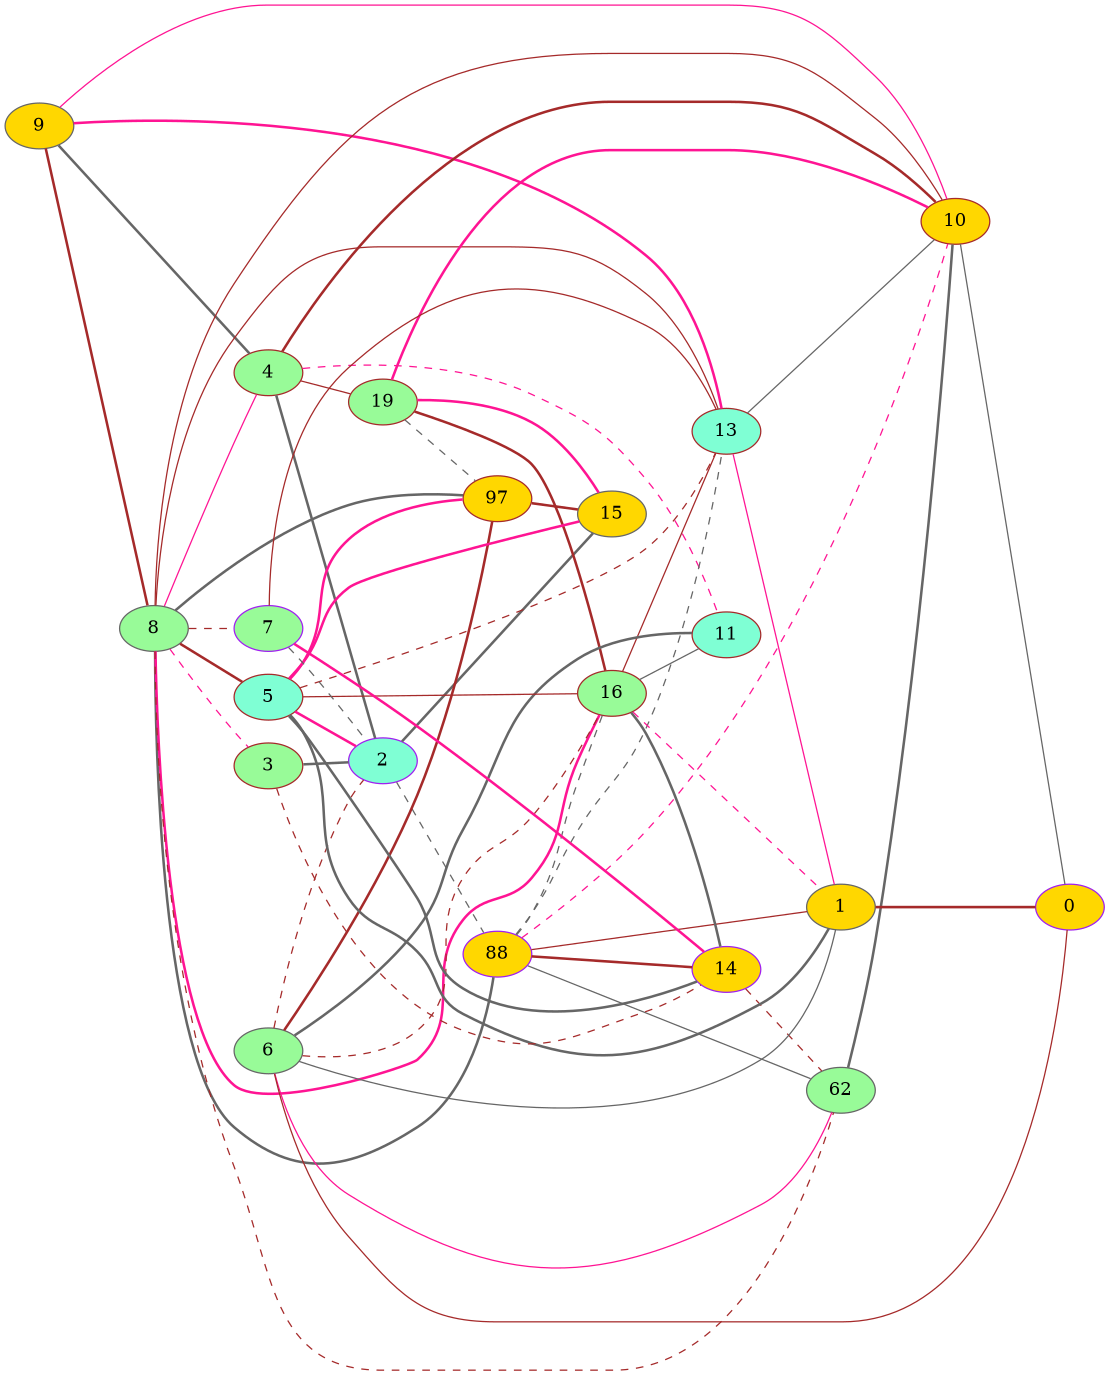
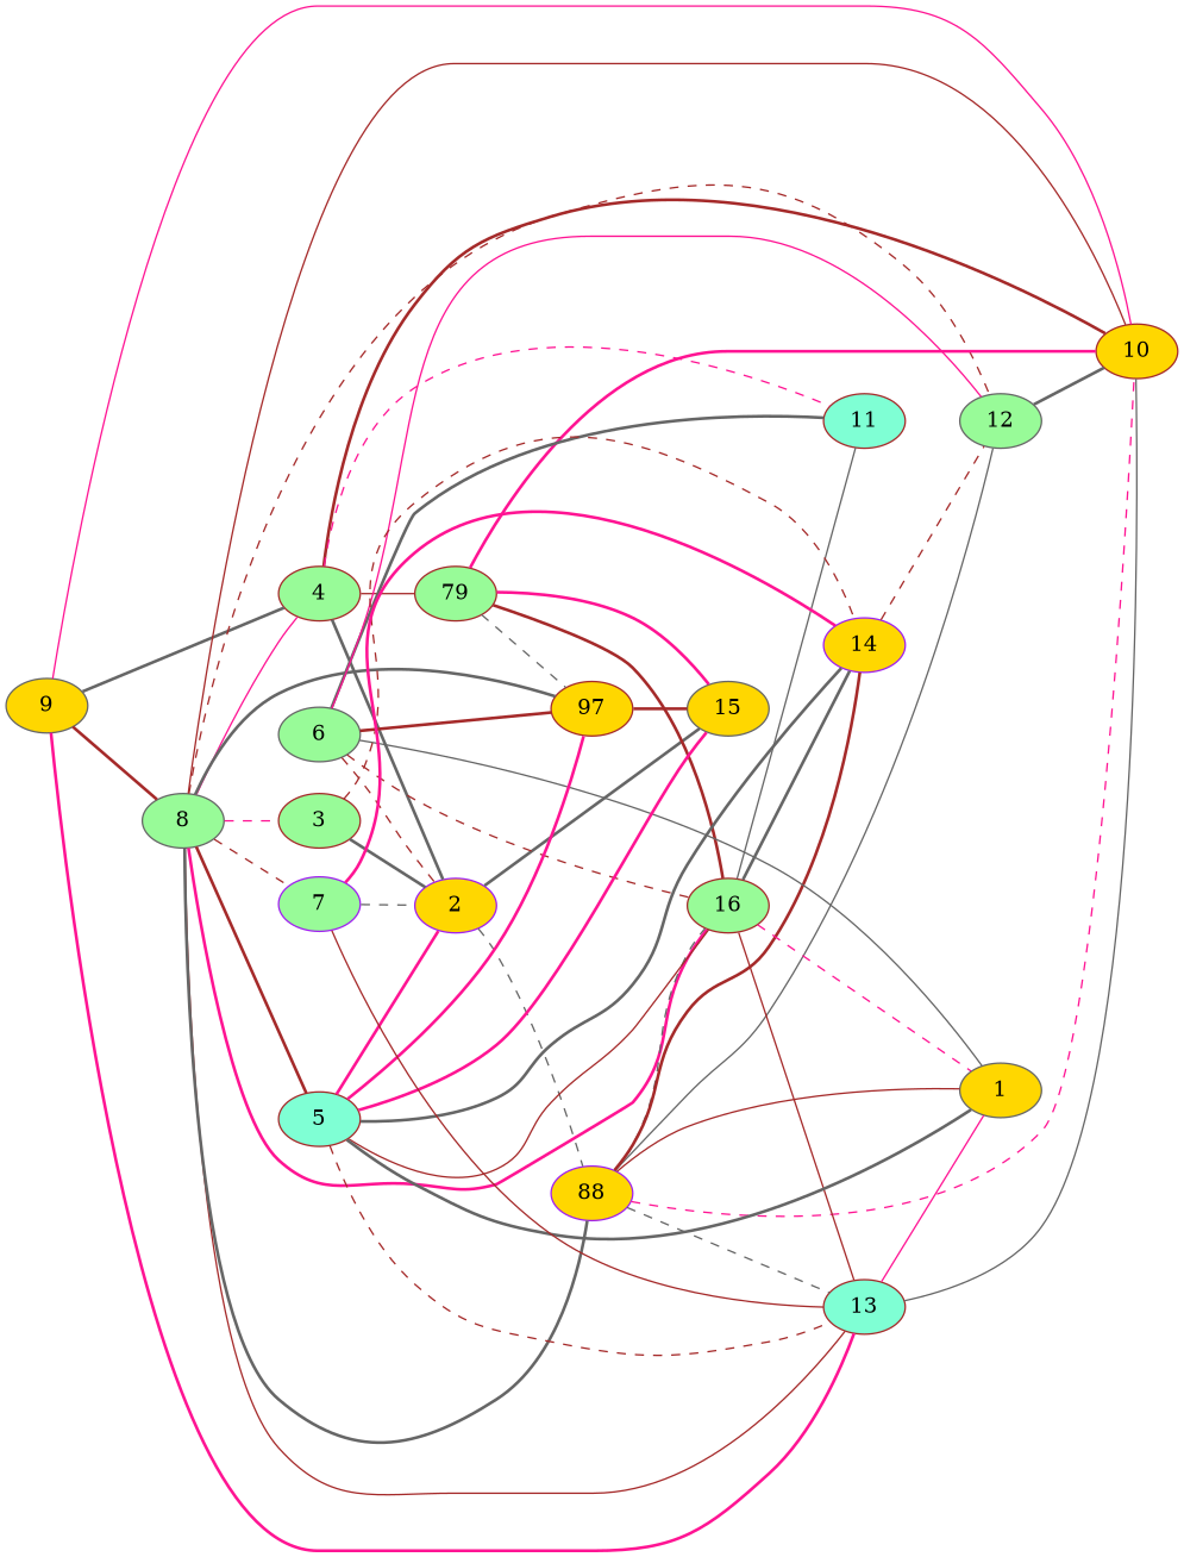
  digraph {
    rankdir=LR
    node [color=brown fillcolor=gold style=filled]
    edge [color=brown dir=none style=bold]
    9 [color=gray40]
    4 [fillcolor=palegreen]
    13 [fillcolor=aquamarine]
    10
    8 [color=gray40 fillcolor=palegreen]
-   2 [color=purple fillcolor=aquamarine]
-   19 [fillcolor=palegreen]
+   2 [color=purple]
+   19 [fillcolor=palegreen label=79]
    11 [fillcolor=aquamarine]
    n9 [color=purple label=88]
    15 [color=gray40]
    16 [fillcolor=palegreen]
-   12 [color=gray40 fillcolor=palegreen label=62]
+   12 [color=gray40 fillcolor=palegreen]
    14 [color=purple]
    1 [color=gray40]
    n15 [label=97]
    6 [color=gray40 fillcolor=palegreen]
-   0 [color=purple]
    5 [fillcolor=aquamarine]
    3 [fillcolor=palegreen]
    7 [color=purple fillcolor=palegreen]
    subgraph sub_1 {
      9
      4
      13
      10
      8
      2
      19
      11
      n9
      15
      16
      12
      14
      1
      n15
      6
-     0
      5
      3
      7
    }
    9 -> 4 [color=gray40]
    9 -> 13 [color=deeppink]
    9 -> 10 [color=deeppink style=solid]
    9 -> 8
    4 -> 10
    4 -> 2 [color=gray40]
    4 -> 19 [style=solid]
    4 -> 11 [color=deeppink style=dashed]
    13 -> 10 [color=gray40 style=solid]
    13 -> 1 [color=deeppink style=solid]
-   10 -> 0 [color=gray40 style=solid]
    8 -> 4 [color=deeppink style=solid]
    8 -> 13 [style=solid]
    8 -> 10 [style=solid]
    8 -> n9 [color=gray40]
    8 -> 16 [color=deeppink]
    8 -> 12 [style=dashed]
    8 -> n15 [color=gray40]
    8 -> 5
    8 -> 3 [color=deeppink style=dashed]
    8 -> 7 [style=dashed]
    2 -> n9 [color=gray40 style=dashed]
    2 -> 15 [color=gray40]
    19 -> 10 [color=deeppink]
    19 -> 15 [color=deeppink]
    19 -> 16
    19 -> n15 [color=gray40 style=dashed]
    n9 -> 13 [color=gray40 style=dashed]
    n9 -> 10 [color=deeppink style=dashed]
    n9 -> 16 [color=gray40 style=dashed]
    n9 -> 12 [color=gray40 style=solid]
    n9 -> 14
    n9 -> 1 [style=solid]
    16 -> 13 [style=solid]
    16 -> 11 [color=gray40 style=solid]
    16 -> 14 [color=gray40]
    16 -> 1 [color=deeppink style=dashed]
    12 -> 10 [color=gray40]
    14 -> 12 [style=dashed]
-   1 -> 0
    n15 -> 15
    6 -> 2 [style=dashed]
    6 -> 11 [color=gray40]
    6 -> 16 [style=dashed]
    6 -> 12 [color=deeppink style=solid]
    6 -> 1 [color=gray40 style=solid]
    6 -> n15
-   6 -> 0 [style=solid]
    5 -> 13 [style=dashed]
    5 -> 2 [color=deeppink]
    5 -> 15 [color=deeppink]
    5 -> 16 [style=solid]
    5 -> 14 [color=gray40]
    5 -> 1 [color=gray40]
    5 -> n15 [color=deeppink]
    3 -> 2 [color=gray40]
    3 -> 14 [style=dashed]
    7 -> 13 [style=solid]
    7 -> 2 [color=gray40 style=dashed]
    7 -> 14 [color=deeppink]
  }
